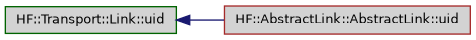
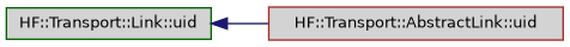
  digraph {
    rankdir=LR
    node [fillcolor=lightgrey fontname=Helvetica fontsize=10 shape=record style=filled]
    n1 [color=darkgreen fontcolor=black height=0.2 label="HF::Transport::Link::uid" width=0.4]
-   n2 [color=brown height=0.2 label="HF::AbstractLink::AbstractLink::uid" width=0.4]
+   n2 [color=brown height=0.2 label="HF::Transport::AbstractLink::uid" width=0.4]
    n1 -> n2 [color=midnightblue dir=back fontname=Helvetica fontsize=10 labelfontname=Helvetica labelfontsize=10 style=solid]
  }
